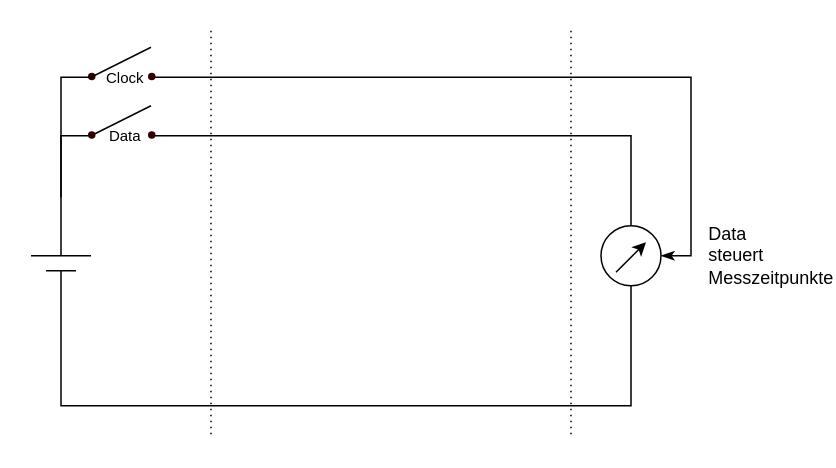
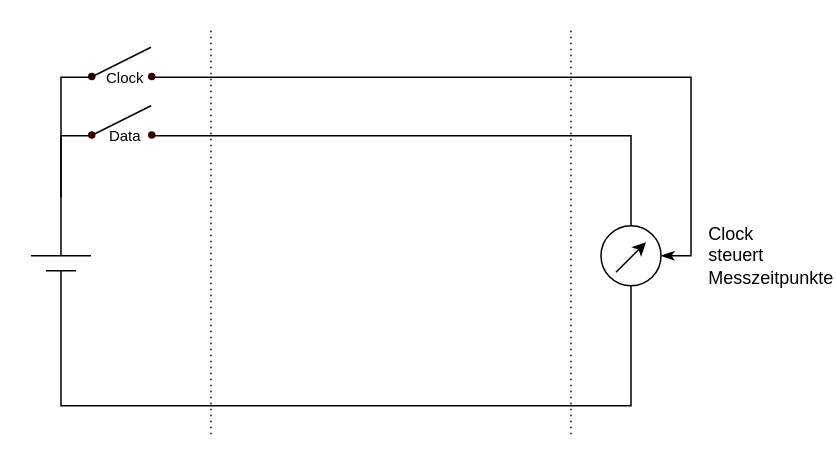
  <mxCell id="0" />
  <mxCell id="1" parent="0" />
  <mxCell id="2" value="" style="group" vertex="1" connectable="0" parent="1"><mxGeometry x="20" y="20" width="490" height="270.0" as="geometry" /></mxCell>
  <mxCell id="3" value="" style="endArrow=none;html=1;" edge="1" parent="2"><mxGeometry width="50" height="50" relative="1" as="geometry"><mxPoint y="150.0" as="sourcePoint" /><mxPoint x="40" y="150.0" as="targetPoint" /></mxGeometry></mxCell>
  <mxCell id="4" value="" style="endArrow=none;html=1;" edge="1" parent="2"><mxGeometry width="50" height="50" relative="1" as="geometry"><mxPoint x="10" y="160.0" as="sourcePoint" /><mxPoint x="30" y="160.0" as="targetPoint" /></mxGeometry></mxCell>
  <mxCell id="5" value="" style="endArrow=none;html=1;rounded=0;" edge="1" parent="2"><mxGeometry width="50" height="50" relative="1" as="geometry"><mxPoint x="80" y="70.0" as="sourcePoint" /><mxPoint x="400" y="140.0" as="targetPoint" /><Array as="points"><mxPoint x="400" y="70" /></Array></mxGeometry></mxCell>
  <mxCell id="6" value="" style="endArrow=none;html=1;rounded=0;exitX=0.5;exitY=1;exitDx=0;exitDy=0;" edge="1" parent="2" source="7"><mxGeometry width="50" height="50" relative="1" as="geometry"><mxPoint x="400" y="180" as="sourcePoint" /><mxPoint x="20" y="160.0" as="targetPoint" /><Array as="points"><mxPoint x="400" y="250" /><mxPoint x="215" y="250" /><mxPoint x="20" y="250" /></Array></mxGeometry></mxCell>
  <mxCell id="7" value="" style="ellipse;whiteSpace=wrap;html=1;aspect=fixed;" vertex="1" parent="2"><mxGeometry x="380" y="130" width="40" height="40" as="geometry" /></mxCell>
  <mxCell id="8" value="" style="endArrow=none;html=1;rounded=0;" edge="1" parent="2"><mxGeometry width="50" height="50" relative="1" as="geometry"><mxPoint x="20" y="150.0" as="sourcePoint" /><mxPoint x="40" y="70.0" as="targetPoint" /><Array as="points"><mxPoint x="20" y="70" /></Array></mxGeometry></mxCell>
  <mxCell id="9" value="" style="endArrow=none;html=1;" edge="1" parent="2"><mxGeometry width="50" height="50" relative="1" as="geometry"><mxPoint x="40" y="70.0" as="sourcePoint" /><mxPoint x="80" y="50.0" as="targetPoint" /></mxGeometry></mxCell>
  <mxCell id="10" value="" style="ellipse;whiteSpace=wrap;html=1;aspect=fixed;fillColor=#330000;strokeColor=none;" vertex="1" parent="2"><mxGeometry x="38" y="67" width="5" height="5" as="geometry" /></mxCell>
  <mxCell id="11" value="" style="endArrow=none;dashed=1;html=1;dashPattern=1 3;strokeWidth=1;" edge="1" parent="2"><mxGeometry width="50" height="50" relative="1" as="geometry"><mxPoint x="120" as="sourcePoint" /><mxPoint x="120" y="270.0" as="targetPoint" /></mxGeometry></mxCell>
  <mxCell id="12" value="" style="endArrow=none;dashed=1;html=1;dashPattern=1 3;strokeWidth=1;" edge="1" parent="2"><mxGeometry width="50" height="50" relative="1" as="geometry"><mxPoint x="360" as="sourcePoint" /><mxPoint x="360" y="270.0" as="targetPoint" /></mxGeometry></mxCell>
  <mxCell id="13" value="" style="ellipse;whiteSpace=wrap;html=1;aspect=fixed;fillColor=#330000;strokeColor=none;" vertex="1" parent="2"><mxGeometry x="38" y="28" width="5" height="5" as="geometry" /></mxCell>
  <mxCell id="14" value="" style="endArrow=none;html=1;" edge="1" parent="2"><mxGeometry width="50" height="50" relative="1" as="geometry"><mxPoint x="40" y="31" as="sourcePoint" /><mxPoint x="80" y="11" as="targetPoint" /></mxGeometry></mxCell>
  <mxCell id="15" value="" style="endArrow=none;html=1;rounded=0;" edge="1" parent="2"><mxGeometry width="50" height="50" relative="1" as="geometry"><mxPoint x="20" y="111" as="sourcePoint" /><mxPoint x="40" y="31" as="targetPoint" /><Array as="points"><mxPoint x="20" y="31" /></Array></mxGeometry></mxCell>
  <mxCell id="16" value="Data" style="text;html=1;strokeColor=none;fillColor=none;align=center;verticalAlign=middle;whiteSpace=wrap;rounded=0;fontSize=10;" vertex="1" parent="2"><mxGeometry x="43" y="59.5" width="40" height="20" as="geometry" /></mxCell>
  <mxCell id="17" value="Clock" style="text;html=1;strokeColor=none;fillColor=none;align=center;verticalAlign=middle;whiteSpace=wrap;rounded=0;fontSize=10;" vertex="1" parent="2"><mxGeometry x="43" y="20.5" width="40" height="20" as="geometry" /></mxCell>
  <mxCell id="18" value="" style="endArrow=classicThin;html=1;rounded=0;entryX=1;entryY=0.5;entryDx=0;entryDy=0;endFill=1;" edge="1" parent="2" target="7"><mxGeometry width="50" height="50" relative="1" as="geometry"><mxPoint x="80" y="31" as="sourcePoint" /><mxPoint x="440" y="171" as="targetPoint" /><Array as="points"><mxPoint x="440" y="31" /><mxPoint x="440" y="150" /></Array></mxGeometry></mxCell>
  <mxCell id="19" value="" style="endArrow=classic;html=1;strokeWidth=1;fontSize=10;" edge="1" parent="2"><mxGeometry width="50" height="50" relative="1" as="geometry"><mxPoint x="390" y="161" as="sourcePoint" /><mxPoint x="410" y="141" as="targetPoint" /></mxGeometry></mxCell>
- <mxCell id="20" value="Data&lt;br&gt;steuert&lt;br&gt;Messzeitpunkte" style="text;html=1;strokeColor=none;fillColor=none;align=left;verticalAlign=middle;whiteSpace=wrap;rounded=0;" vertex="1" parent="2"><mxGeometry x="450" y="140" width="40" height="20" as="geometry" /></mxCell>
+ <mxCell id="20" value="Clock&lt;br&gt;steuert&lt;br&gt;Messzeitpunkte" style="text;html=1;strokeColor=none;fillColor=none;align=left;verticalAlign=middle;whiteSpace=wrap;rounded=0;" vertex="1" parent="2"><mxGeometry x="450" y="140" width="40" height="20" as="geometry" /></mxCell>
  <mxCell id="21" value="" style="ellipse;whiteSpace=wrap;html=1;aspect=fixed;fillColor=#330000;strokeColor=none;" vertex="1" parent="2"><mxGeometry x="78" y="28" width="5" height="5" as="geometry" /></mxCell>
  <mxCell id="22" value="" style="ellipse;whiteSpace=wrap;html=1;aspect=fixed;fillColor=#330000;strokeColor=none;" vertex="1" parent="2"><mxGeometry x="78" y="67" width="5" height="5" as="geometry" /></mxCell>
